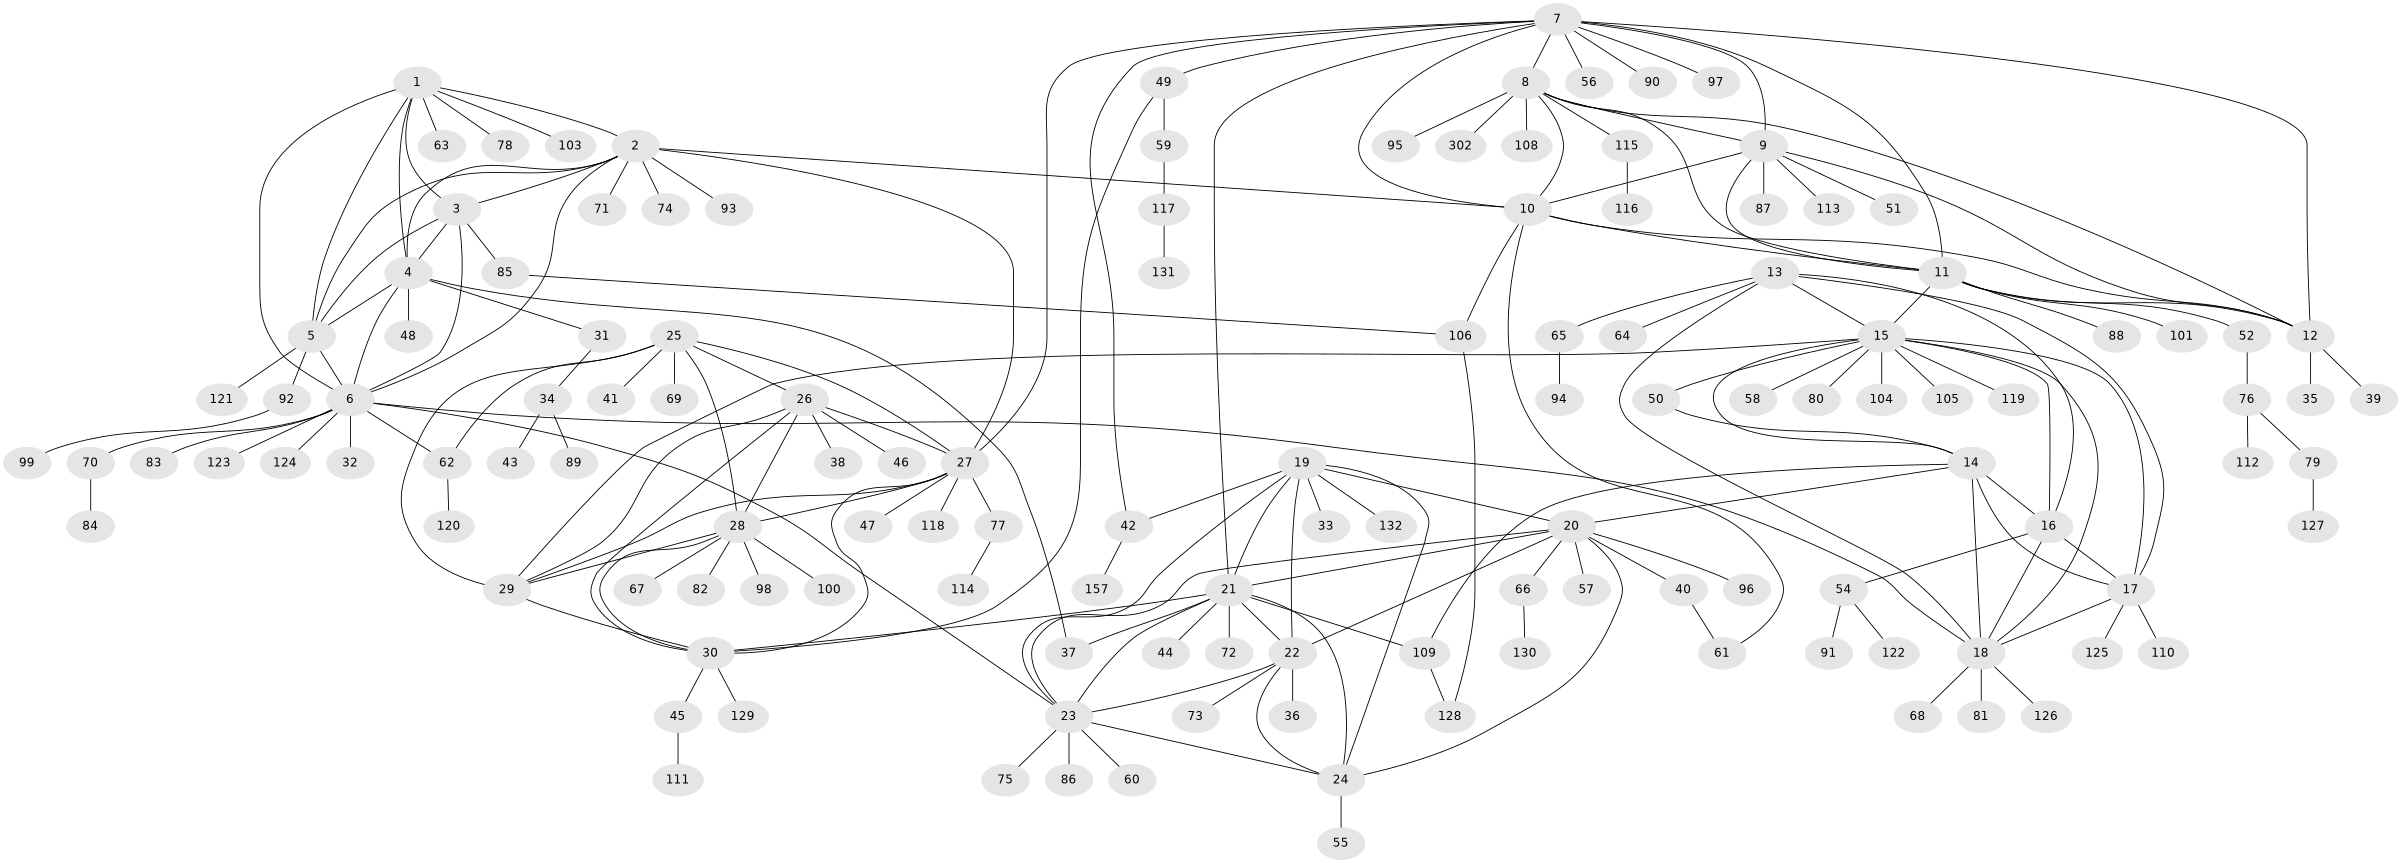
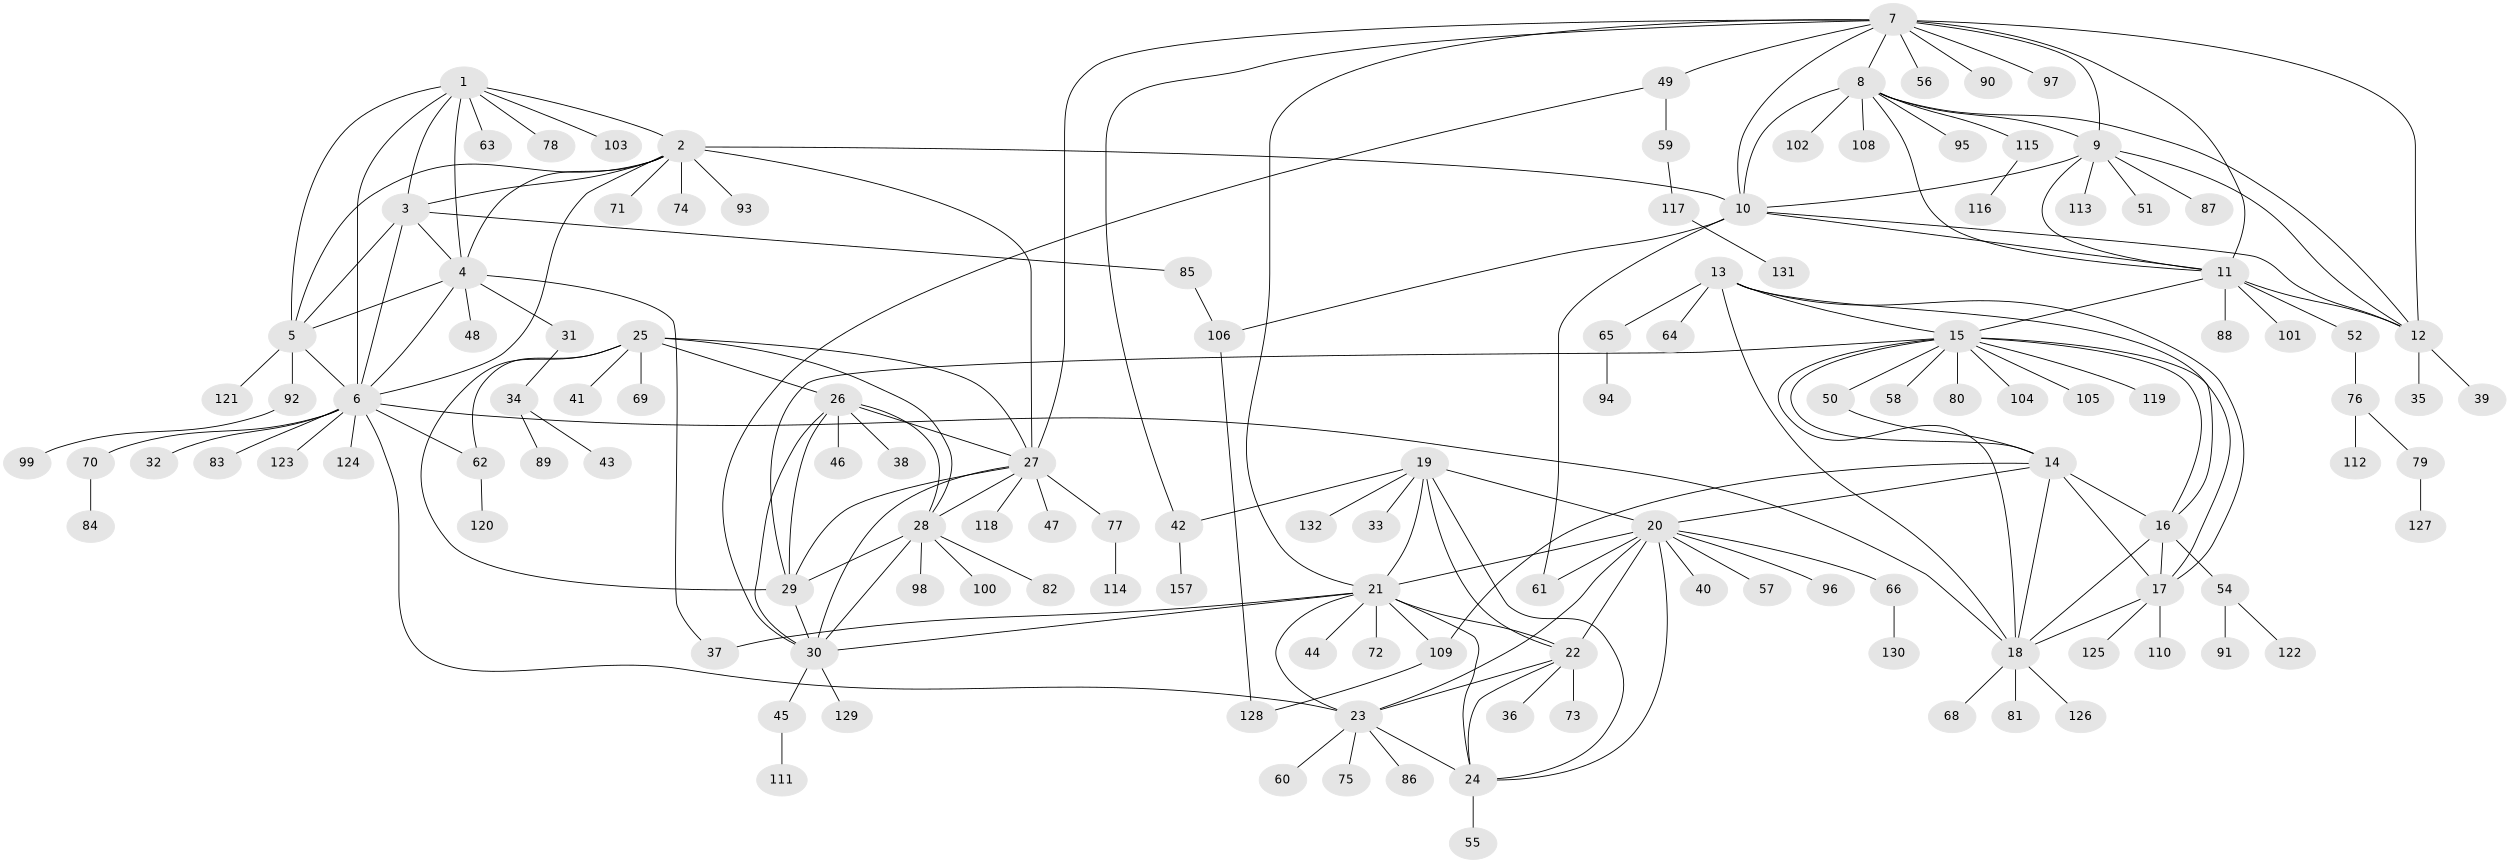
  graph {
    fontname="DejaVu Sans"
    node [color=gray90 fontname="DejaVu Sans" style=filled]
    edge [fontname="DejaVu Sans"]
    1
    2
    3
    4
    5
    6
    63
    78
    103
    10
    27
    71
    74
    93
    85
    31
    37
    48
    92
    121
    18
    23
    32
    62
    70
    83
    123
    124
    11
    12
    61
    106
    29
    30
    28
    47
    77
    118
    34
    99
    68
    81
    126
    24
    60
    75
    86
    120
    84
    7
    8
    9
    21
    42
    49
    56
    90
    97
    95
-   102 [label=302]
+   102
    108
    115
    51
    87
    113
    15
    52
    88
    101
    35
    39
    109
    22
    44
    72
    n76 [label=157]
    59
    116
    128
    16
    17
    50
    58
    80
    104
    105
    119
    76
    13
    64
    65
    14
    20
    54
    110
    125
    94
    40
    57
    66
    96
    91
    122
    19
    33
    132
    36
    73
    55
    130
    45
    129
    25
    26
    41
    69
    38
    46
-   67
    82
    98
    100
    114
    111
    43
    89
    117
    79
    112
    131
    127
    1 -- 2
    1 -- 3
    1 -- 4
    1 -- 5
    1 -- 6
    1 -- 63
    1 -- 78
    1 -- 103
    2 -- 3
    2 -- 4
    2 -- 5
    2 -- 6
    2 -- 10
    2 -- 27
    2 -- 71
    2 -- 74
    2 -- 93
    3 -- 4
    3 -- 5
    3 -- 6
    3 -- 85
    4 -- 5
    4 -- 6
    4 -- 31
    4 -- 37
    4 -- 48
    5 -- 6
    5 -- 92
    5 -- 121
    6 -- 18
    6 -- 23
    6 -- 32
    6 -- 62
    6 -- 70
    6 -- 83
    6 -- 123
    6 -- 124
    10 -- 11
    10 -- 12
    10 -- 61
    10 -- 106
    27 -- 29
    27 -- 30
    27 -- 28
    27 -- 47
    27 -- 77
    27 -- 118
    85 -- 106
    31 -- 34
    92 -- 99
    18 -- 68
    18 -- 81
    18 -- 126
    23 -- 24
    23 -- 60
    23 -- 75
    23 -- 86
    62 -- 120
    70 -- 84
    11 -- 12
    11 -- 15
    11 -- 52
    11 -- 88
    11 -- 101
    12 -- 35
    12 -- 39
    106 -- 128
    29 -- 30
    30 -- 45
    30 -- 129
    28 -- 29
    28 -- 30
-   28 -- 67
    28 -- 82
    28 -- 98
    28 -- 100
    77 -- 114
    34 -- 43
    34 -- 89
    24 -- 55
    7 -- 10
    7 -- 27
    7 -- 11
    7 -- 12
    7 -- 8
    7 -- 9
    7 -- 21
    7 -- 42
    7 -- 49
    7 -- 56
    7 -- 90
    7 -- 97
    8 -- 10
    8 -- 11
    8 -- 12
    8 -- 9
    8 -- 95
    8 -- 102
    8 -- 108
    8 -- 115
    9 -- 10
    9 -- 11
    9 -- 12
    9 -- 51
    9 -- 87
    9 -- 113
    21 -- 37
    21 -- 23
    21 -- 30
    21 -- 24
    21 -- 109
    21 -- 22
    21 -- 44
    21 -- 72
    42 -- n76
    49 -- 30
    49 -- 59
    115 -- 116
    15 -- 18
    15 -- 29
    15 -- 16
    15 -- 17
    15 -- 50
    15 -- 58
    15 -- 80
    15 -- 104
    15 -- 105
    15 -- 119
    52 -- 76
    109 -- 128
    22 -- 23
    22 -- 24
    22 -- 36
    22 -- 73
    59 -- 117
    16 -- 18
    16 -- 17
    16 -- 54
    17 -- 18
    17 -- 110
    17 -- 125
    50 -- 14
    76 -- 79
    76 -- 112
    13 -- 18
    13 -- 15
    13 -- 16
    13 -- 17
    13 -- 64
    13 -- 65
    65 -- 94
    14 -- 18
    14 -- 15
    14 -- 109
    14 -- 16
    14 -- 17
    14 -- 20
    20 -- 23
-   40 -- 61
+   20 -- 61
    20 -- 24
    20 -- 21
    20 -- 22
    20 -- 40
    20 -- 57
    20 -- 66
    20 -- 96
    54 -- 91
    54 -- 122
    66 -- 130
-   19 -- 23
    19 -- 24
    19 -- 21
    19 -- 42
    19 -- 22
    19 -- 20
    19 -- 33
    19 -- 132
    45 -- 111
    25 -- 27
    25 -- 62
    25 -- 29
    25 -- 28
    25 -- 26
    25 -- 41
    25 -- 69
    26 -- 27
    26 -- 29
    26 -- 30
    26 -- 28
    26 -- 38
    26 -- 46
    117 -- 131
    79 -- 127
  }
